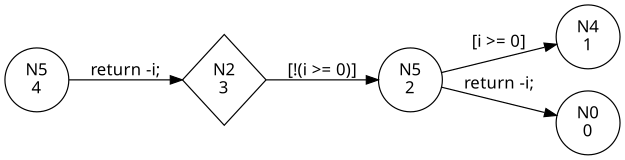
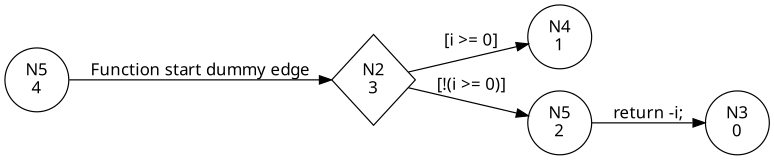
  digraph {
    fontname="Noto Sans"
    rankdir=LR
    node [fontname="Noto Sans" shape=circle]
    edge [fontname="Noto Sans"]
    n1 [label="N5\n4"]
    n2 [label="N2\n3" shape=diamond]
    n3 [label="N4\n1"]
    n4 [label="N5\n2"]
-   n5 [label="N0\n0"]
-   n1 -> n2 [label="return -i;"]
-   n4 -> n3 [label="[i >= 0]"]
+   n5 [label="N3\n0"]
+   n1 -> n2 [label="Function start dummy edge"]
+   n2 -> n3 [label="[i >= 0]"]
    n2 -> n4 [label="[!(i >= 0)]"]
    n4 -> n5 [label="return -i;"]
  }
